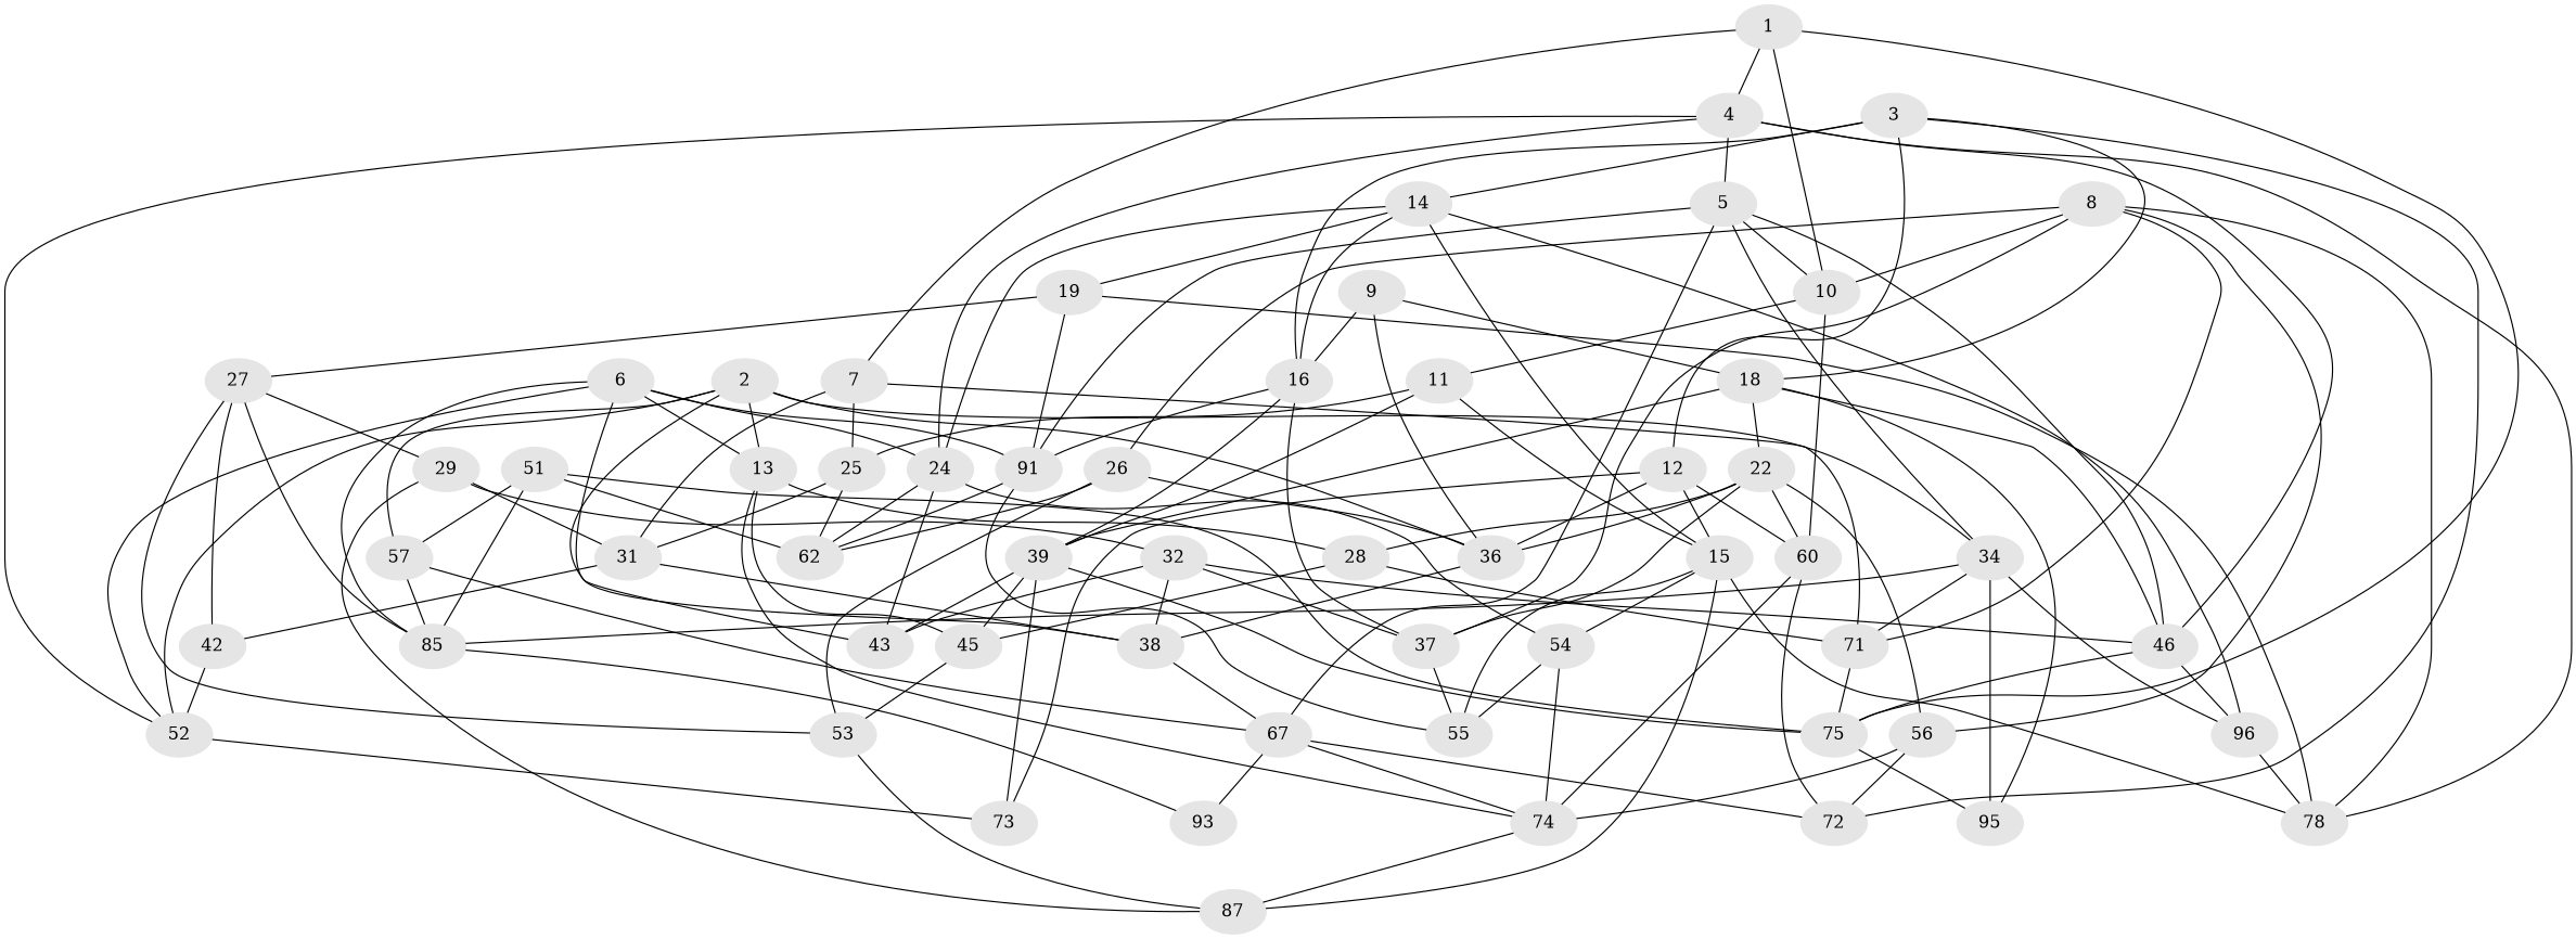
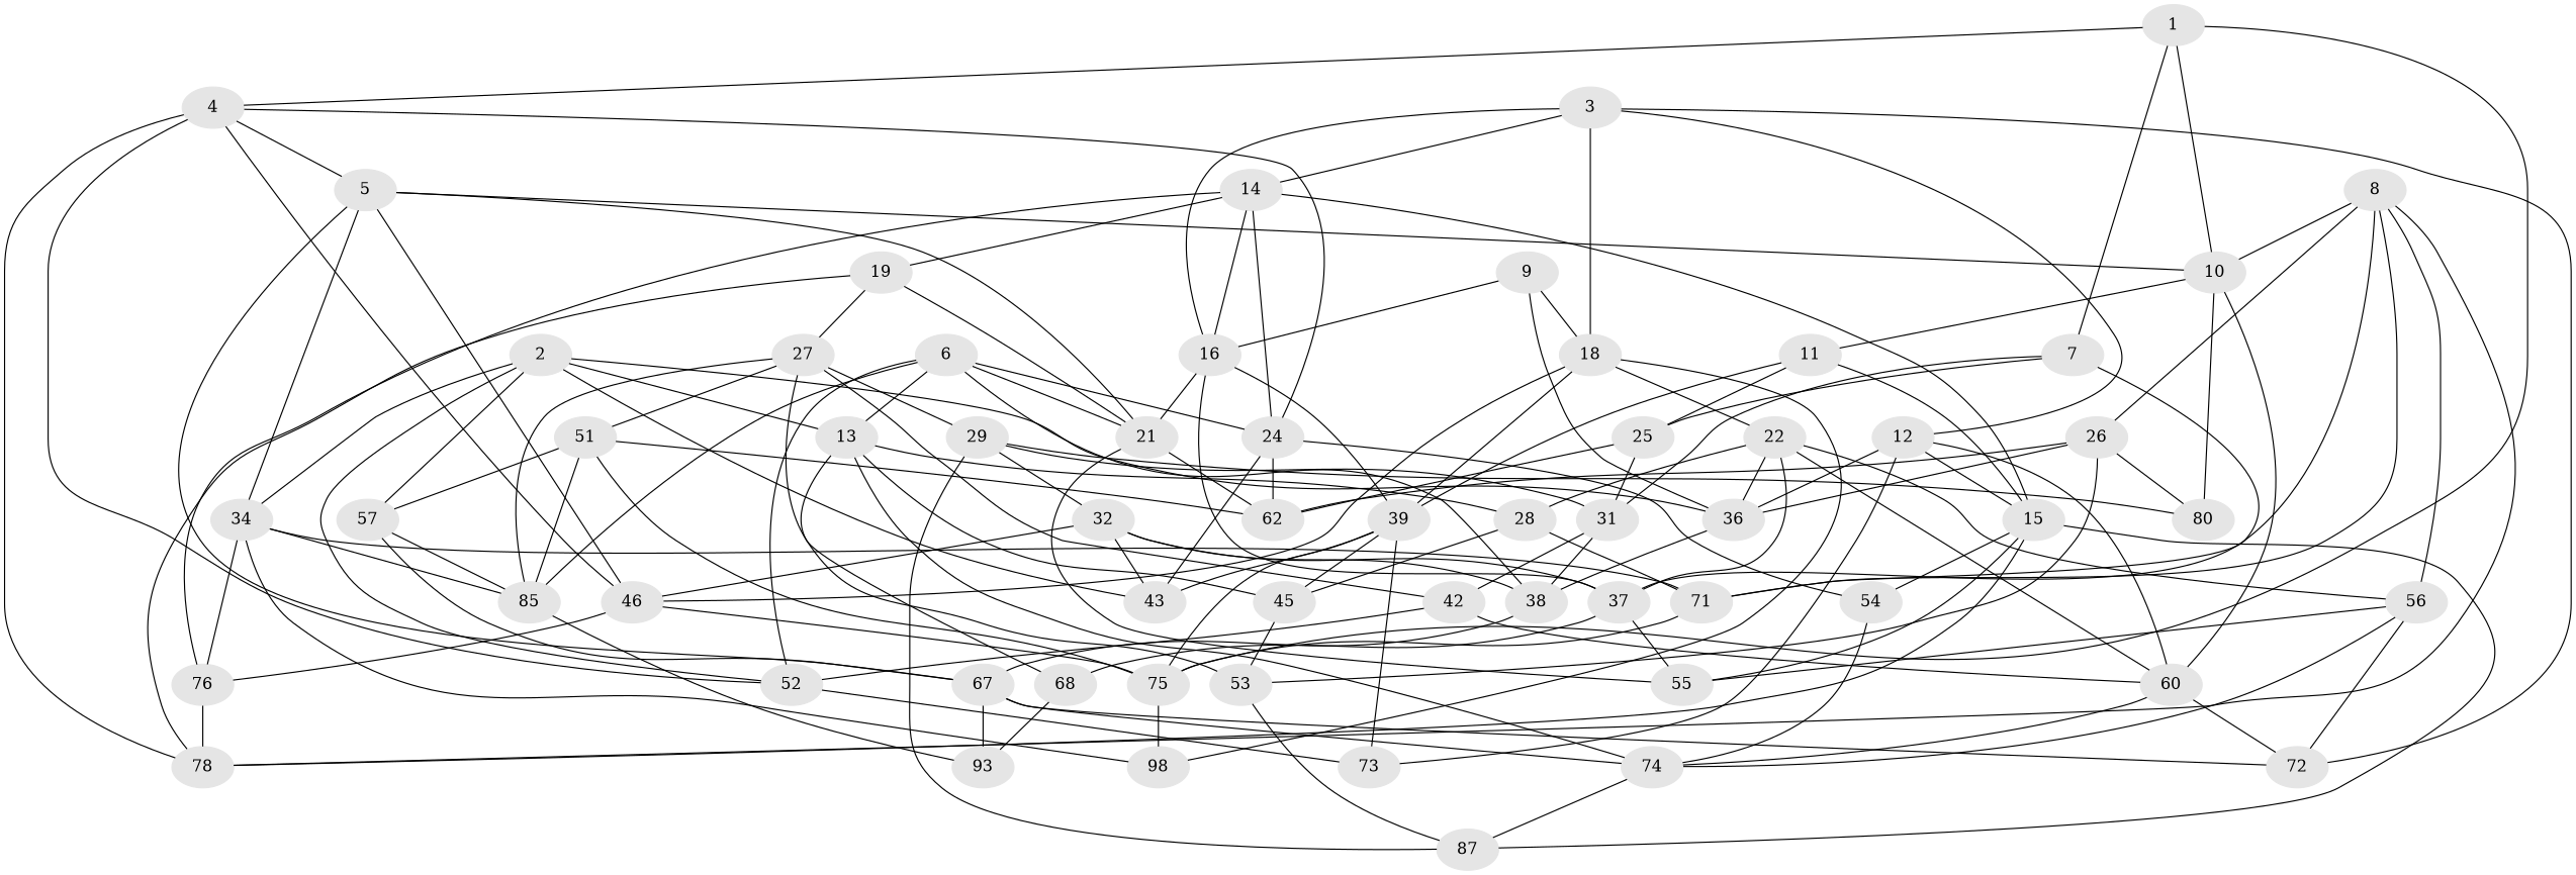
  graph {
    node [color=gray90 style=filled]
    4 [super="+89"]
    52 [super="+64"]
    5 [super="+20"]
    24 [super="+59"]
    46 [super="+61"]
    78 [super="+90"]
    1
    7
    10 [super="+65"]
    75 [super="+86"]
    25
    31 [super="+50"]
    71 [super="+84"]
    11
    60 [super="+63"]
-   95
+   80
+   95 [label=98]
    2 [super="+30"]
    13 [super="+28"]
    34 [super="+98"]
    36 [super="+82"]
    43
    57
    n24 [label=28]
    45
+   68
    74 [super="+92"]
    85 [super="+91"]
-   76 [super="+100" label=96]
+   76 [super="+100"]
    38 [super="+94"]
    n31 [label=73]
    67 [super="+99"]
    3 [super="+48"]
    12 [super="+73"]
    14 [super="+44"]
    16 [super="+47"]
    18 [super="+79"]
    72
    15 [super="+70"]
    19
-   21 [super="+49" label=91]
+   21 [super="+49"]
    37 [super="+40"]
    39 [super="+88"]
    22 [super="+41"]
    29 [super="+81"]
    87
    32 [super="+77"]
    54
    62 [super="+69"]
    55
    93
    6 [super="+66"]
    42
    8 [super="+97"]
    26 [super="+96"]
    56
    53
    9 [super="+17"]
    27 [super="+33"]
    51 [super="+58"]
    4 -- 52
    4 -- 5
    4 -- 24
    4 -- 46
    4 -- 78
    52 -- n31 [weight=2]
    5 -- 46
    5 -- 10
    5 -- 34
    5 -- 67
    5 -- 21
    24 -- 43
    24 -- 54
    24 -- 62
    46 -- 75
    46 -- 76
    1 -- 4
    1 -- 7
    1 -- 10
    1 -- 75
    7 -- 25
    7 -- 31
    7 -- 71
    10 -- 11
    10 -- 60
+   10 -- 80
    75 -- 95
    25 -- 31
    25 -- 62
    31 -- 38 [weight=2]
    31 -- 42
    71 -- 75
    11 -- 25
    11 -- 15
    11 -- 39
    60 -- 74
    60 -- 72
    2 -- 52
    2 -- 13
    2 -- 34
    2 -- 36
    2 -- 43
    2 -- 57
    13 -- n24
    13 -- 45
+   13 -- 68
    13 -- 74
    34 -- 71
    34 -- 95
    34 -- 85
    34 -- 76
    36 -- 38
    57 -- 85
    57 -- 67
    n24 -- 71
    n24 -- 45
    45 -- 53
+   68 -- 93
    74 -- 87
    85 -- 93
    76 -- 78 [weight=2]
    38 -- 67
    67 -- 74
    67 -- 72
    67 -- 93
    3 -- 12
    3 -- 14
    3 -- 16
    3 -- 18
    3 -- 72
    12 -- 60
    12 -- 36
    12 -- n31
    12 -- 15
    14 -- 24
    14 -- 76
    14 -- 16
    14 -- 15
    14 -- 19
    16 -- 21
    16 -- 37
    16 -- 39
    18 -- 46
    18 -- 95
    18 -- 39
    18 -- 22
    15 -- 78
    15 -- 87
    15 -- 54
    15 -- 55
    19 -- 78
    19 -- 21
    19 -- 27
    21 -- 62
    21 -- 55
+   37 -- 68
    37 -- 55
    39 -- 75
    39 -- 43
    39 -- 45
    39 -- n31
    22 -- 60
    22 -- 36
    22 -- n24
    22 -- 37
    22 -- 56
    29 -- 31
+   29 -- 80
    29 -- 87
    29 -- 32
    32 -- 46
    32 -- 43
    32 -- 38
    32 -- 37
    54 -- 74
-   54 -- 55
+   56 -- 55
    6 -- 52
    6 -- 24
    6 -- 13
    6 -- 85
    6 -- 38
    6 -- 21
    42 -- 52
+   42 -- 60
    8 -- 78
    8 -- 10
    8 -- 71
    8 -- 37
    8 -- 26
    8 -- 56
+   26 -- 80
    26 -- 36
    26 -- 62
    26 -- 53
    56 -- 74
    56 -- 72
    53 -- 87
    9 -- 36
    9 -- 16
    9 -- 18
    27 -- 85
    27 -- 29
    27 -- 42
    27 -- 53
+   27 -- 51
    51 -- 75
    51 -- 57
    51 -- 85
    51 -- 62
  }
